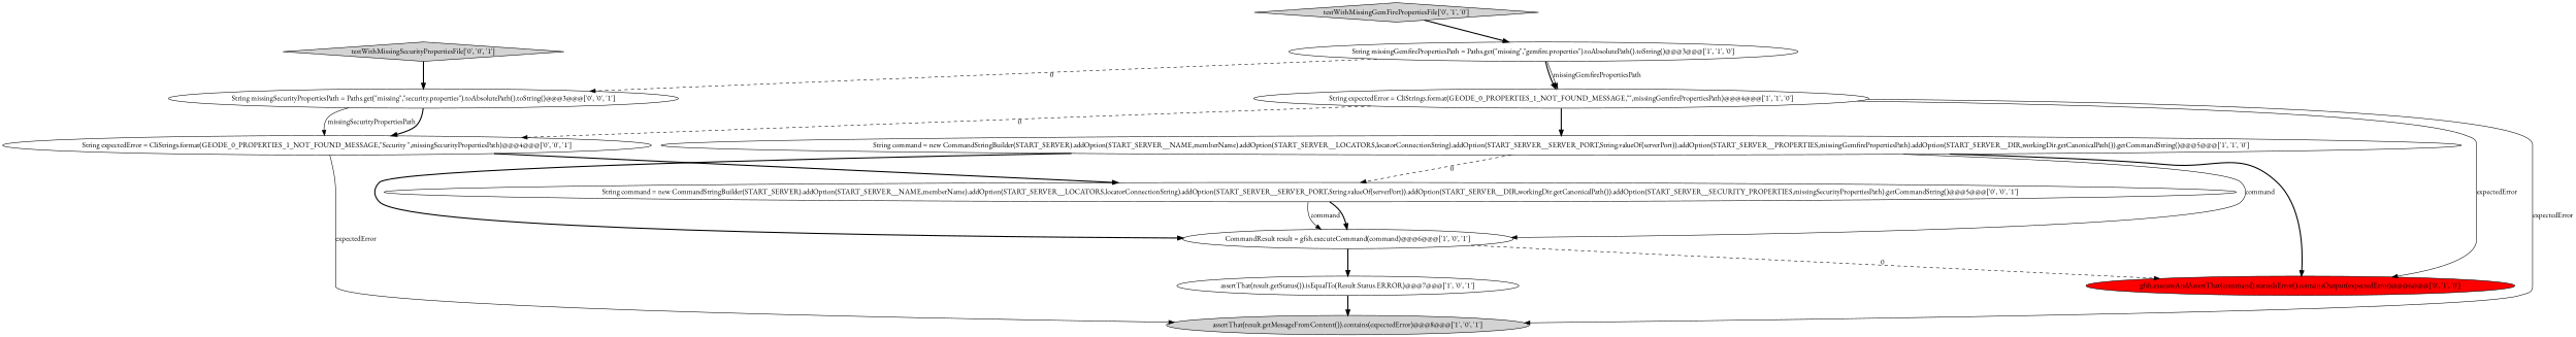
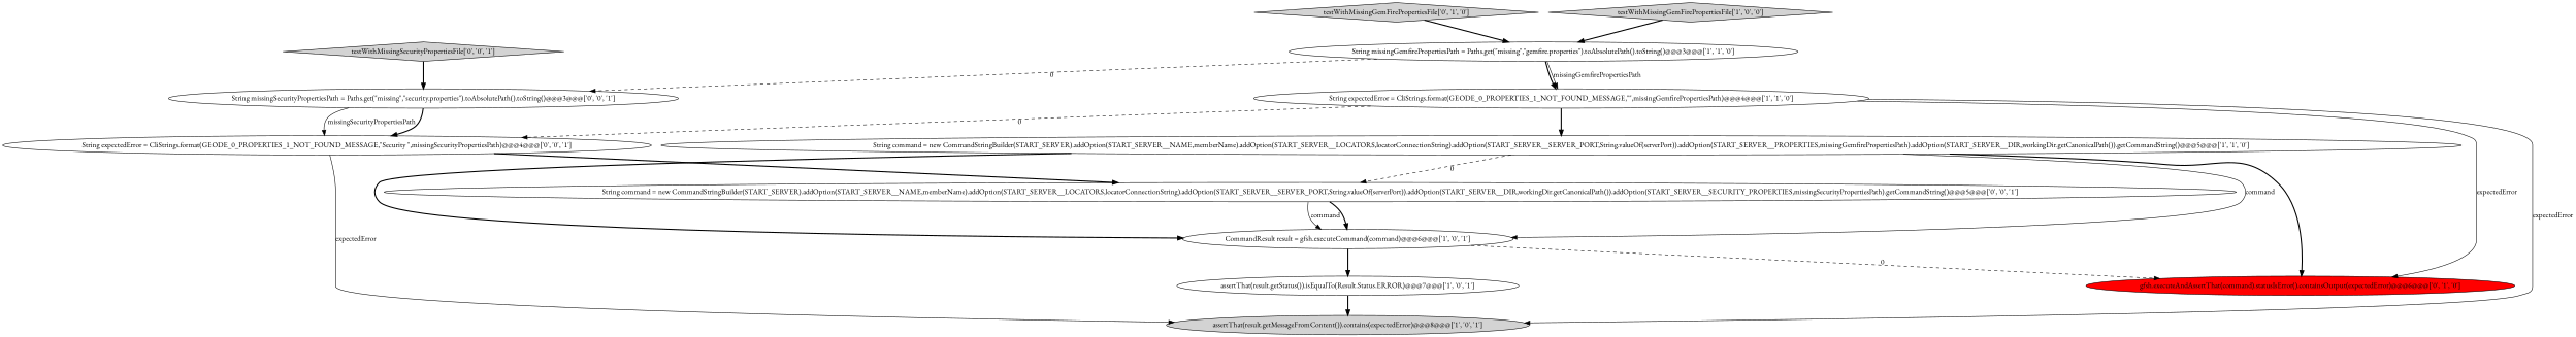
  digraph {
    fontname="EB Garamond"
    node [fillcolor=white shape=ellipse style=filled fontname="EB Garamond"]
    edge [style=bold fontname="EB Garamond"]
    n1 [label="String missingSecurityPropertiesPath = Paths.get(\"missing\",\"security.properties\").toAbsolutePath().toString()@@@3@@@['0', '0', '1']"]
    n2 [label="String expectedError = CliStrings.format(GEODE_0_PROPERTIES_1_NOT_FOUND_MESSAGE,\"Security \",missingSecurityPropertiesPath)@@@4@@@['0', '0', '1']"]
    n3 [label="String expectedError = CliStrings.format(GEODE_0_PROPERTIES_1_NOT_FOUND_MESSAGE,\"\",missingGemfirePropertiesPath)@@@4@@@['1', '1', '0']"]
    n4 [label="String command = new CommandStringBuilder(START_SERVER).addOption(START_SERVER__NAME,memberName).addOption(START_SERVER__LOCATORS,locatorConnectionString).addOption(START_SERVER__SERVER_PORT,String.valueOf(serverPort)).addOption(START_SERVER__PROPERTIES,missingGemfirePropertiesPath).addOption(START_SERVER__DIR,workingDir.getCanonicalPath()).getCommandString()@@@5@@@['1', '1', '0']"]
    n5 [fillcolor=lightgray label="assertThat(result.getMessageFromContent()).contains(expectedError)@@@8@@@['1', '0', '1']"]
    n6 [fillcolor=red label="gfsh.executeAndAssertThat(command).statusIsError().containsOutput(expectedError)@@@6@@@['0', '1', '0']"]
    n7 [label="String command = new CommandStringBuilder(START_SERVER).addOption(START_SERVER__NAME,memberName).addOption(START_SERVER__LOCATORS,locatorConnectionString).addOption(START_SERVER__SERVER_PORT,String.valueOf(serverPort)).addOption(START_SERVER__DIR,workingDir.getCanonicalPath()).addOption(START_SERVER__SECURITY_PROPERTIES,missingSecurityPropertiesPath).getCommandString()@@@5@@@['0', '0', '1']"]
    n8 [label="CommandResult result = gfsh.executeCommand(command)@@@6@@@['1', '0', '1']"]
    n9 [label="String missingGemfirePropertiesPath = Paths.get(\"missing\",\"gemfire.properties\").toAbsolutePath().toString()@@@3@@@['1', '1', '0']"]
    n10 [label="assertThat(result.getStatus()).isEqualTo(Result.Status.ERROR)@@@7@@@['1', '0', '1']"]
    n11 [fillcolor=lightgray label="testWithMissingSecurityPropertiesFile['0', '0', '1']" shape=diamond]
    n12 [fillcolor=lightgray label="testWithMissingGemFirePropertiesFile['0', '1', '0']" shape=diamond]
+   n13 [fillcolor=lightgray label="testWithMissingGemFirePropertiesFile['1', '0', '0']" shape=diamond]
    n1 -> n2 [label=missingSecurityPropertiesPath style=solid]
    n1 -> n2
    n2 -> n5 [label=expectedError style=solid]
    n2 -> n7
    n3 -> n2 [label=0 style=dashed]
    n3 -> n4
    n3 -> n5 [label=expectedError style=solid]
    n3 -> n6 [label=expectedError style=solid]
    n4 -> n6
    n4 -> n7 [label=0 style=dashed]
    n4 -> n8 [label=command style=solid]
    n4 -> n8
    n7 -> n8 [label=command style=solid]
    n7 -> n8
    n8 -> n6 [label=0 style=dashed]
    n8 -> n10
    n9 -> n1 [label=0 style=dashed]
    n9 -> n3
    n9 -> n3 [label=missingGemfirePropertiesPath style=solid]
    n10 -> n5
    n11 -> n1
    n12 -> n9
+   n13 -> n9
  }
